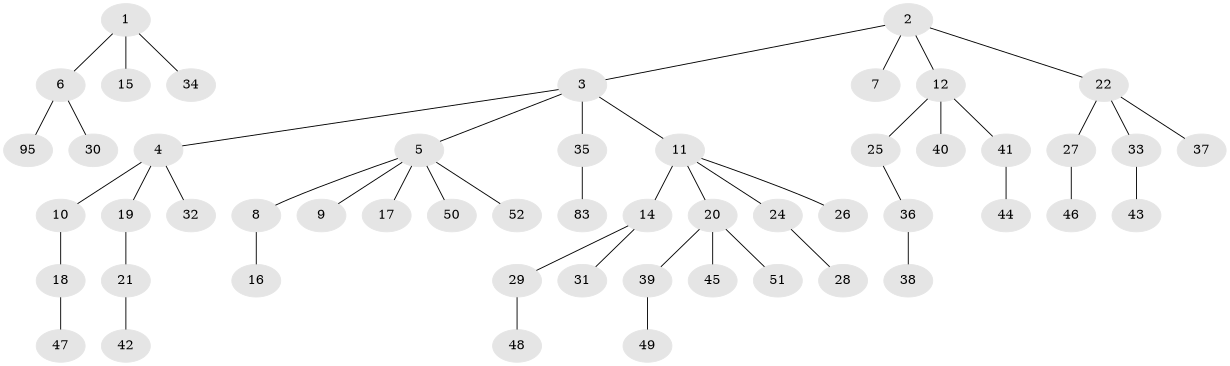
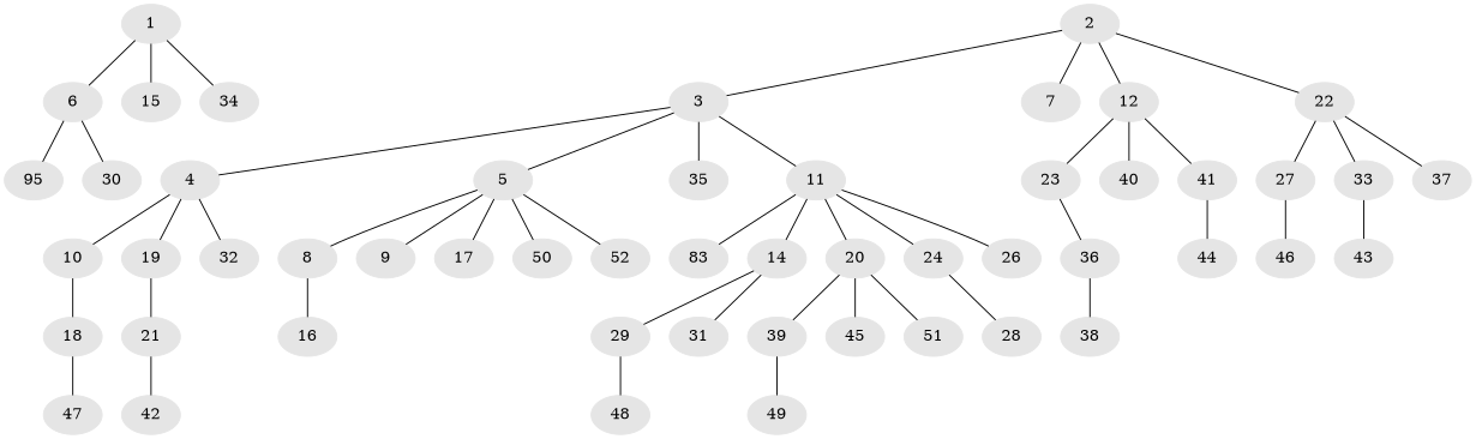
  graph {
    node [color=gray90 style=filled]
    1
    6
    15
    34
    2
    3
    7
    12
    22
    n10 [label=95]
    30
    4
    5
    11
    35
-   23 [label=25]
+   23
    40
    41
    27
    33
    37
    10
    19
    32
    8
    9
    17
    50
    52
    n30 [label=83]
    14
    20
    24
    26
    18
    21
    16
    47
    29
    31
    39
    45
    51
    28
    36
    44
    48
    42
    49
    46
    43
    38
    1 -- 6
    1 -- 15
    1 -- 34
    6 -- n10
    6 -- 30
    2 -- 3
    2 -- 7
    2 -- 12
    2 -- 22
    3 -- 4
    3 -- 5
    3 -- 11
    3 -- 35
    12 -- 23
    12 -- 40
    12 -- 41
    22 -- 27
    22 -- 33
    22 -- 37
    4 -- 10
    4 -- 19
    4 -- 32
    5 -- 8
    5 -- 9
    5 -- 17
    5 -- 50
    5 -- 52
-   35 -- n30
+   11 -- n30
    11 -- 14
    11 -- 20
    11 -- 24
    11 -- 26
    23 -- 36
    41 -- 44
    27 -- 46
    33 -- 43
    10 -- 18
    19 -- 21
    8 -- 16
    14 -- 29
    14 -- 31
    20 -- 39
    20 -- 45
    20 -- 51
    24 -- 28
    18 -- 47
    21 -- 42
    29 -- 48
    39 -- 49
    36 -- 38
  }
